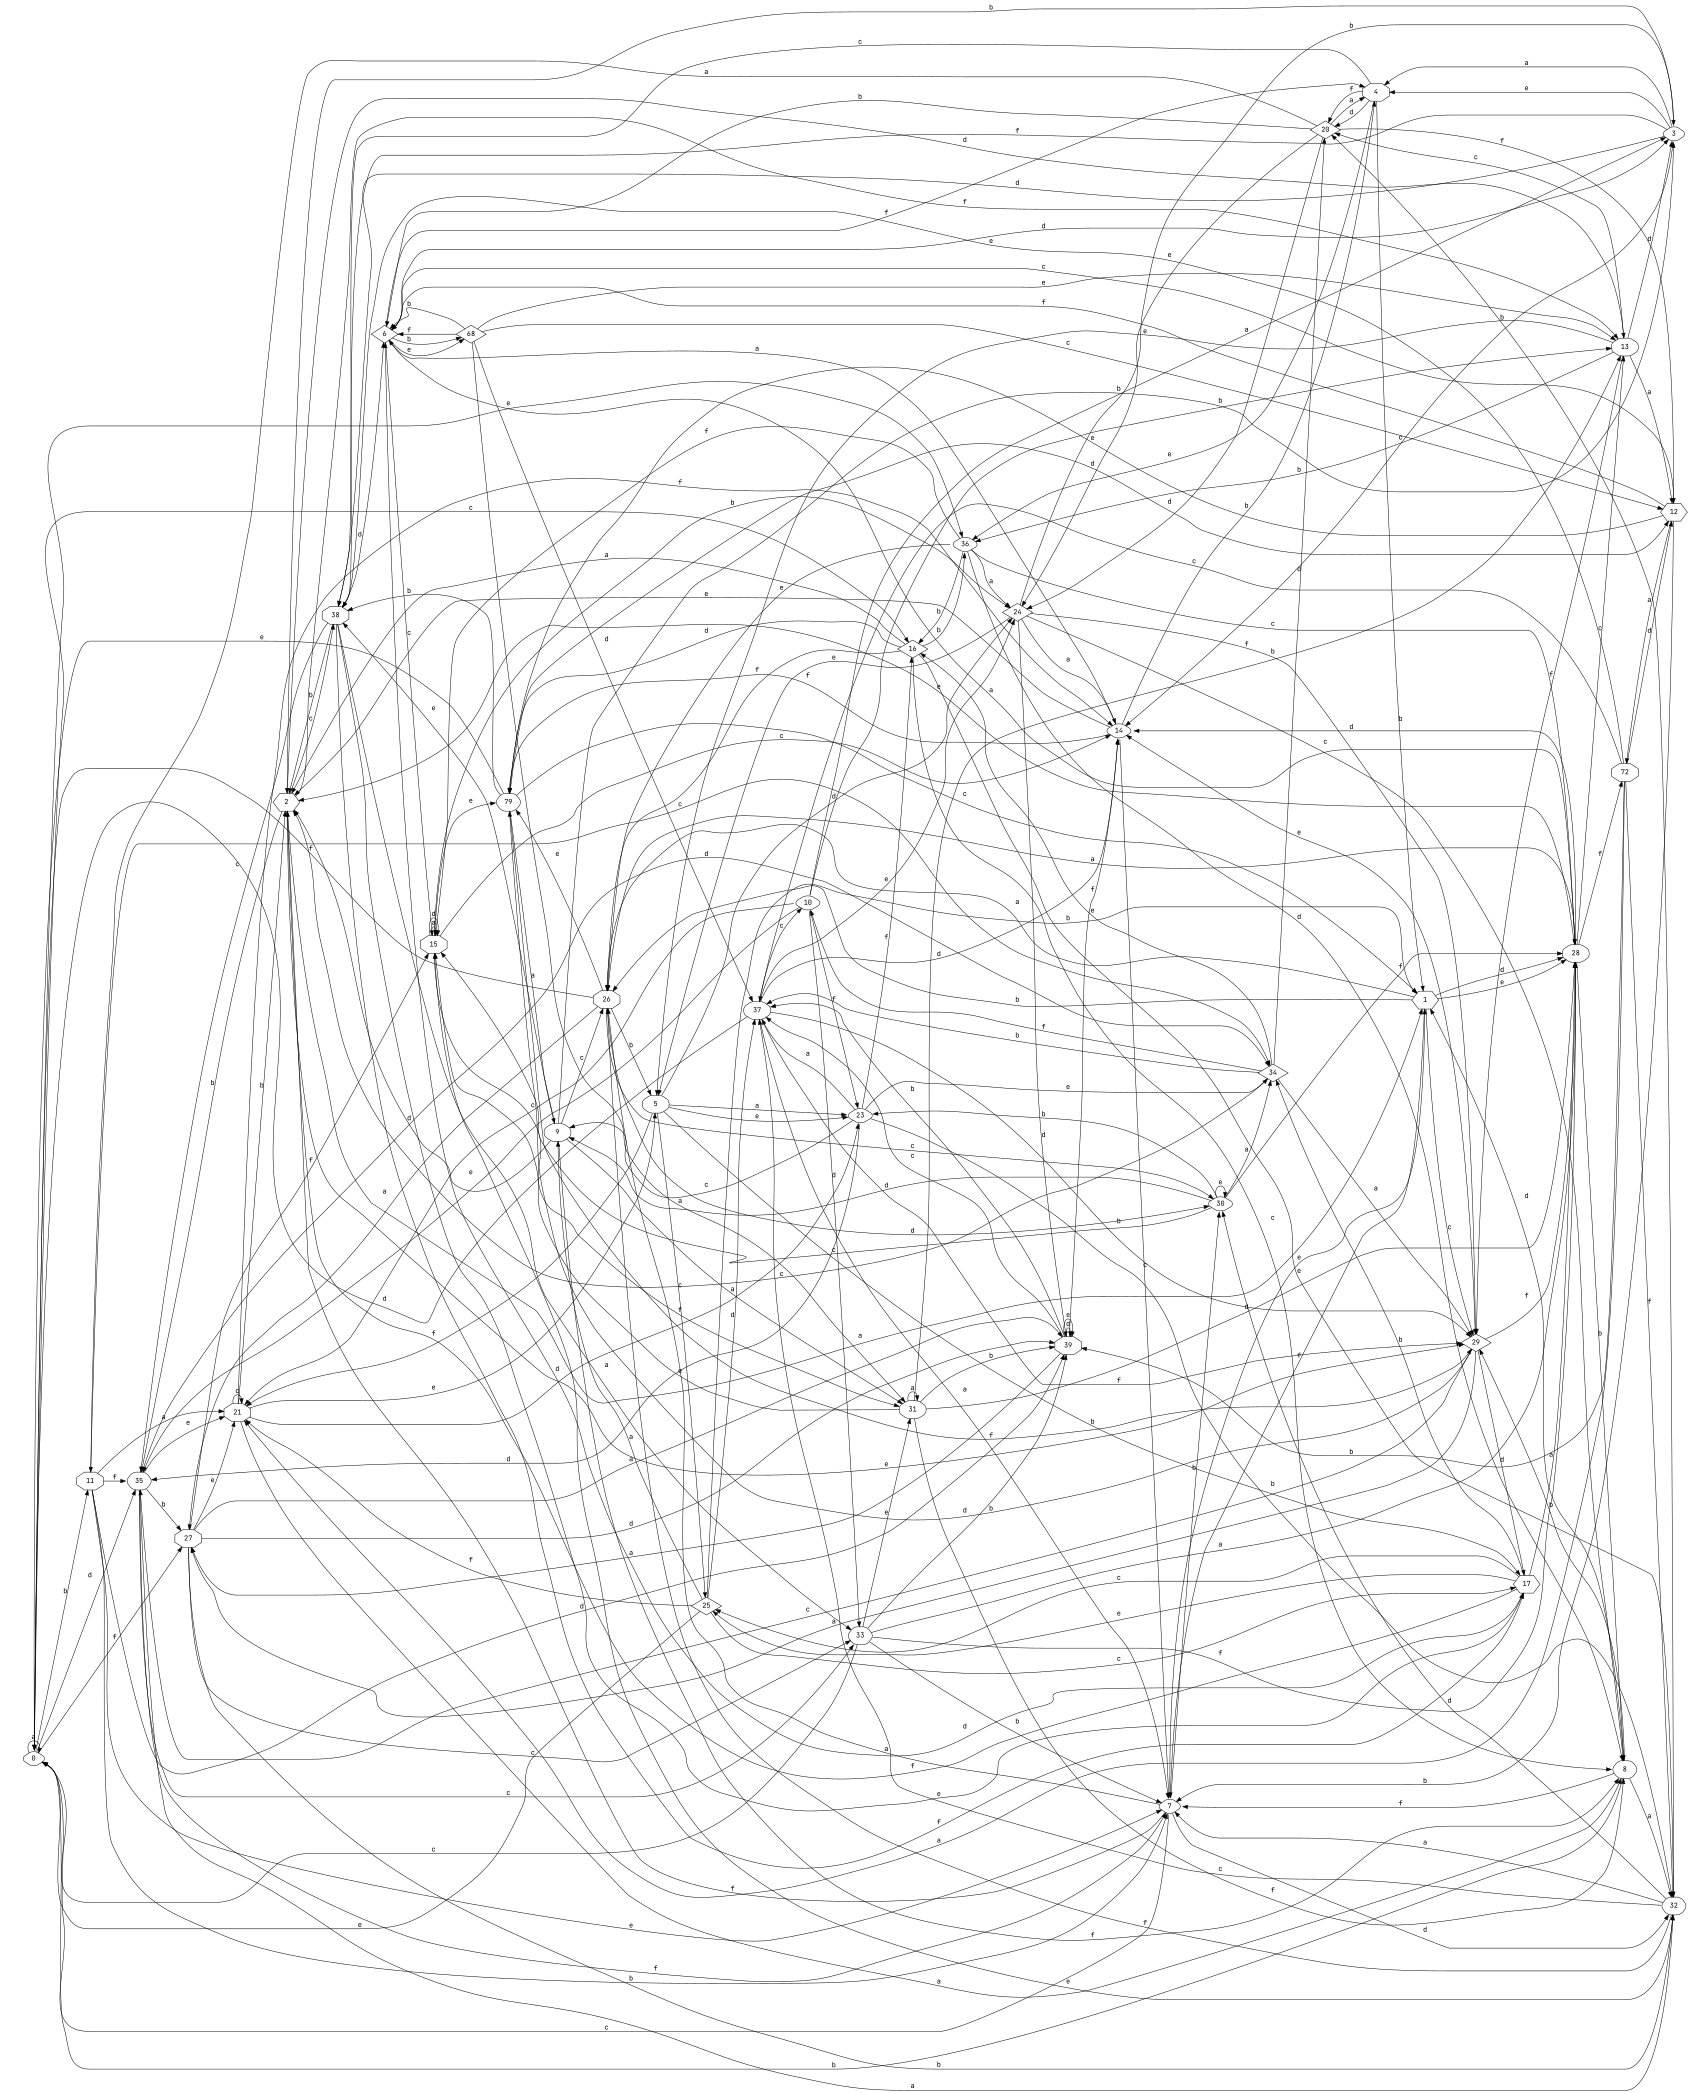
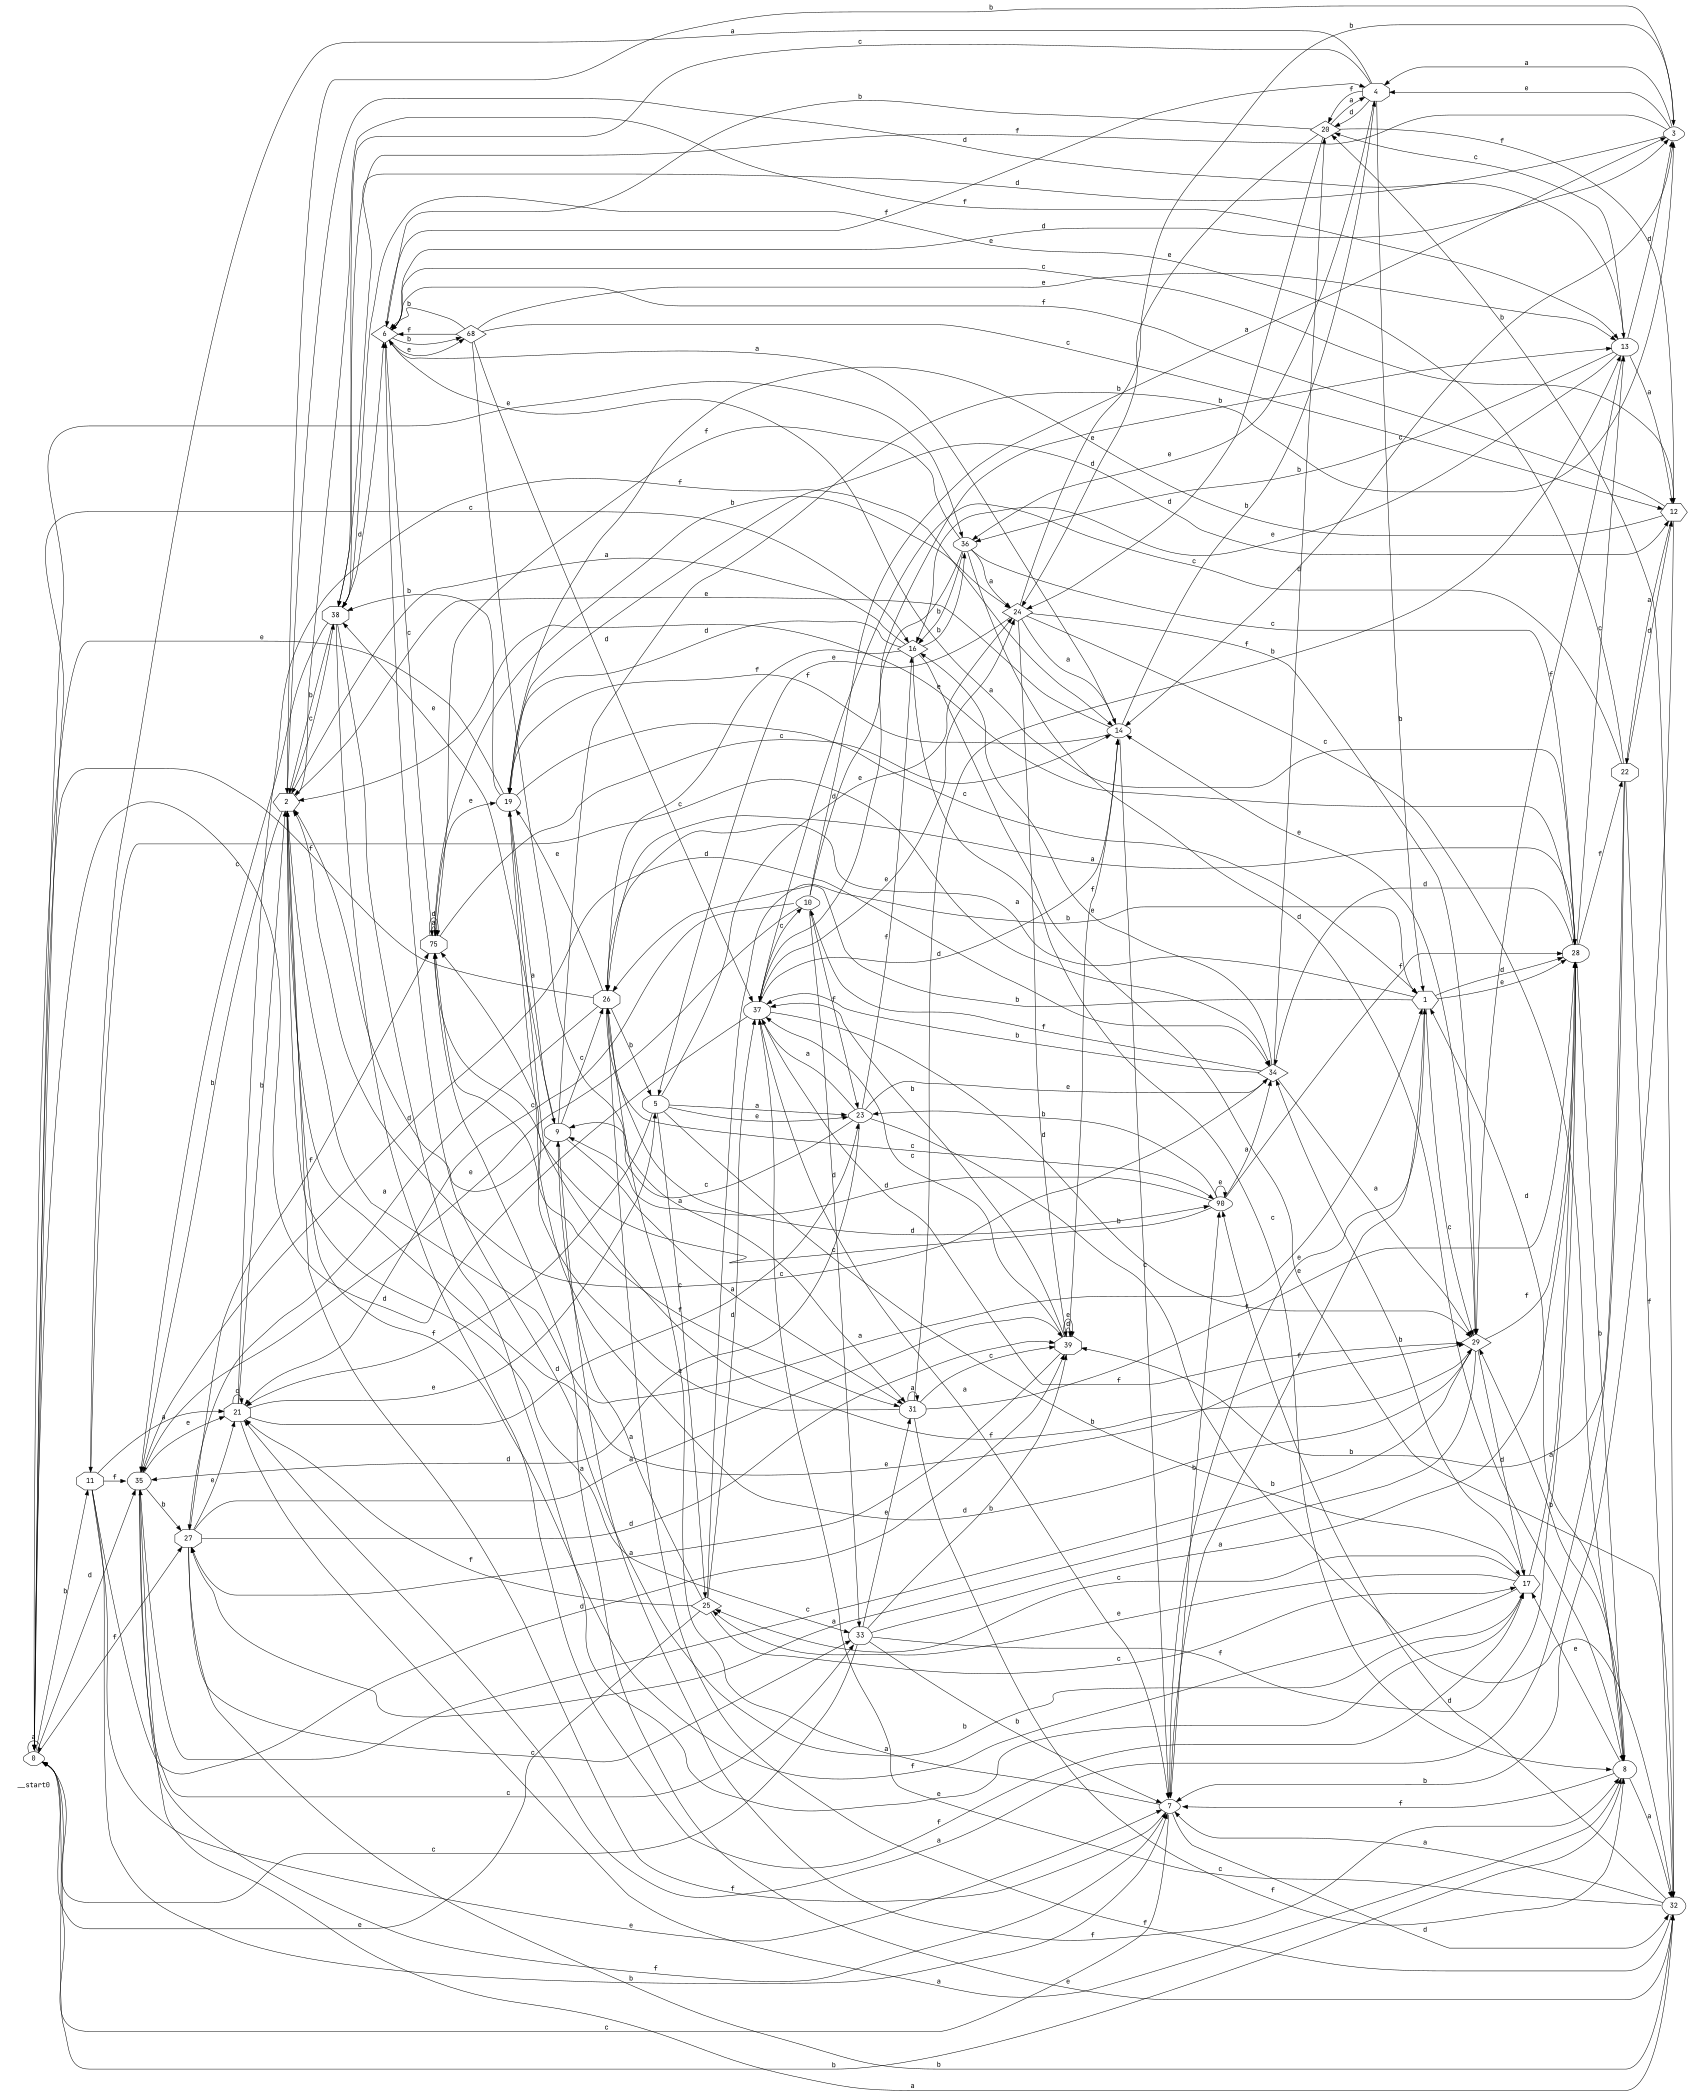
  digraph {
    fontname="JetBrains Mono"
    rankdir=LR
    node [fontname="JetBrains Mono" shape=diamond color=black fillcolor=white style=filled]
    edge [fontname="JetBrains Mono"]
+   __start0 [shape=none color="" fillcolor="" style=""]
    n2 [label=0 style="rounded,filled"]
    n3 [label=11 shape=octagon]
    n4 [label=16]
    n5 [label=27 shape=octagon]
    n6 [label=35 shape=hexagon style="rounded,filled"]
    n7 [label=36 style="rounded,filled"]
    n8 [label=7 style="rounded,filled"]
    n9 [label=21 shape=octagon]
    n10 [label=34]
    n11 [label=39 shape=octagon]
    n12 [label=26 shape=octagon]
    n13 [label=2 shape=hexagon]
    n14 [label=32 shape=hexagon style="rounded,filled"]
    n15 [label=8 shape=hexagon style="rounded,filled"]
-   n16 [label=79 shape=hexagon style="rounded,filled"]
-   n17 [label=15 shape=octagon]
+   n16 [label=19 shape=hexagon style="rounded,filled"]
+   n17 [label=75 shape=octagon]
    n18 [label=33 shape=hexagon style="rounded,filled"]
    n19 [label=28 shape=octagon style="rounded,filled"]
    n20 [label=24]
    n21 [label=1 shape=hexagon]
    n22 [label=29]
-   n23 [label=30 style="rounded,filled"]
+   n23 [label=90 style="rounded,filled"]
    n24 [label=5 shape=octagon style="rounded,filled"]
    n25 [label=13 shape=octagon style="rounded,filled"]
    n26 [label=14 style="rounded,filled"]
-   n27 [label=72 shape=octagon]
+   n27 [label=22 shape=octagon]
    n28 [label=17 shape=hexagon]
    n29 [label=38 shape=octagon]
    n30 [label=3 style="rounded,filled"]
    n31 [label=20]
    n32 [label=12 shape=hexagon]
    n33 [label=6]
    n34 [label=4 shape=octagon]
    n35 [label=23 style="rounded,filled"]
    n36 [label=25]
    n37 [label=9 shape=octagon style="rounded,filled"]
    n38 [label=37 shape=octagon style="rounded,filled"]
    n39 [label=68]
    n40 [label=31 shape=octagon style="rounded,filled"]
    n41 [label=10 style="rounded,filled"]
    n2 -> n2 [label=a]
    n2 -> n3 [label=b]
    n2 -> n4 [label=c]
    n2 -> n5 [label=f]
    n2 -> n6 [label=d]
    n2 -> n7 [label=e]
    n3 -> n6 [label=f]
    n3 -> n8 [label=b]
    n3 -> n8 [label=e]
    n3 -> n9 [label=a]
    n3 -> n10 [label=c]
    n3 -> n11 [label=d]
    n4 -> n7 [label=b]
    n4 -> n12 [label=f]
    n4 -> n13 [label=a]
    n4 -> n14 [label=e]
    n4 -> n15 [label=c]
    n4 -> n16 [label=d]
    n5 -> n9 [label=e]
    n5 -> n11 [label=a]
    n5 -> n11 [label=d]
    n5 -> n14 [label=b]
    n5 -> n17 [label=f]
    n5 -> n18 [label=c]
    n6 -> n5 [label=b]
    n6 -> n8 [label=f]
    n6 -> n9 [label=e]
    n6 -> n10 [label=d]
    n6 -> n14 [label=a]
    n6 -> n18 [label=c]
    n7 -> n4 [label=b]
-   n7 -> n12 [label=e]
+   n7 -> n38 [label=e]
    n7 -> n15 [label=d]
    n7 -> n17 [label=f]
    n7 -> n19 [label=c]
    n7 -> n20 [label=a]
    n8 -> n2 [label=c]
    n8 -> n12 [label=a]
    n8 -> n13 [label=f]
    n8 -> n14 [label=d]
    n8 -> n21 [label=e]
    n8 -> n23 [label=b]
    n9 -> n9 [label=c]
    n9 -> n13 [label=b]
    n9 -> n15 [label=a]
    n9 -> n24 [label=e]
    n9 -> n26 [label=f]
    n9 -> n35 [label=d]
    n10 -> n4 [label=e]
    n10 -> n13 [label=c]
    n10 -> n22 [label=a]
    n10 -> n31 [label=d]
    n10 -> n38 [label=b]
    n10 -> n41 [label=f]
    n11 -> n5 [label=a]
    n11 -> n11 [label=d]
    n11 -> n11 [label=e]
    n11 -> n26 [label=f]
    n11 -> n38 [label=b]
    n11 -> n38 [label=c]
    n12 -> n2 [label=f]
    n12 -> n5 [label=a]
    n12 -> n16 [label=e]
    n12 -> n23 [label=c]
    n12 -> n23 [label=d]
    n12 -> n24 [label=b]
    n13 -> n6 [label=b]
    n13 -> n21 [label=a]
    n13 -> n22 [label=e]
    n13 -> n25 [label=d]
    n13 -> n25 [label=f]
    n13 -> n29 [label=c]
    n14 -> n8 [label=a]
    n14 -> n12 [label=f]
    n14 -> n17 [label=e]
    n14 -> n23 [label=d]
    n14 -> n31 [label=b]
    n14 -> n38 [label=c]
    n15 -> n2 [label=b]
    n15 -> n8 [label=f]
    n15 -> n14 [label=a]
    n15 -> n21 [label=d]
    n15 -> n22 [label=b]
+   n15 -> n28 [label=e]
    n16 -> n2 [label=e]
    n16 -> n21 [label=c]
    n16 -> n22 [label=f]
    n16 -> n29 [label=b]
    n16 -> n32 [label=d]
    n16 -> n37 [label=a]
    n17 -> n16 [label=e]
    n17 -> n17 [label=a]
    n17 -> n17 [label=d]
    n17 -> n20 [label=b]
    n17 -> n26 [label=c]
    n17 -> n40 [label=f]
    n18 -> n2 [label=c]
    n18 -> n8 [label=b]
    n18 -> n11 [label=d]
    n18 -> n19 [label=a]
    n18 -> n19 [label=f]
    n18 -> n40 [label=e]
    n19 -> n12 [label=a]
    n19 -> n13 [label=e]
    n19 -> n15 [label=b]
    n19 -> n25 [label=c]
-   n19 -> n26 [label=d]
+   n19 -> n10 [label=d]
    n19 -> n27 [label=f]
    n20 -> n11 [label=d]
    n20 -> n15 [label=c]
    n20 -> n22 [label=f]
    n20 -> n24 [label=e]
    n20 -> n26 [label=a]
    n20 -> n30 [label=b]
    n21 -> n8 [label=f]
    n21 -> n12 [label=a]
    n21 -> n12 [label=b]
    n21 -> n19 [label=d]
    n21 -> n19 [label=e]
    n21 -> n22 [label=c]
    n22 -> n5 [label=a]
    n22 -> n6 [label=c]
    n22 -> n16 [label=b]
    n22 -> n19 [label=f]
    n22 -> n26 [label=e]
    n22 -> n28 [label=d]
    n23 -> n10 [label=a]
    n23 -> n17 [label=c]
    n23 -> n19 [label=f]
    n23 -> n23 [label=e]
    n23 -> n35 [label=b]
    n23 -> n37 [label=d]
    n24 -> n9 [label=f]
    n24 -> n20 [label=d]
    n24 -> n28 [label=b]
    n24 -> n35 [label=a]
    n24 -> n35 [label=e]
    n24 -> n36 [label=c]
-   n25 -> n24 [label=e]
+   n25 -> n4 [label=e]
    n25 -> n7 [label=b]
    n25 -> n22 [label=f]
    n25 -> n30 [label=d]
    n25 -> n31 [label=c]
    n25 -> n32 [label=a]
    n26 -> n8 [label=c]
    n26 -> n13 [label=e]
    n26 -> n16 [label=f]
    n26 -> n33 [label=a]
    n26 -> n34 [label=b]
    n27 -> n9 [label=a]
    n27 -> n11 [label=b]
    n27 -> n14 [label=f]
    n27 -> n29 [label=e]
    n27 -> n32 [label=d]
    n27 -> n38 [label=c]
    n28 -> n10 [label=b]
    n28 -> n13 [label=f]
    n28 -> n19 [label=a]
-   n28 -> n33 [label=d]
+   n28 -> n33 [label=b]
    n28 -> n36 [label=c]
    n28 -> n36 [label=e]
    n29 -> n6 [label=c]
    n29 -> n13 [label=b]
-   n29 -> n18 [label=a]
+   n13 -> n18 [label=a]
    n29 -> n28 [label=e]
    n29 -> n28 [label=f]
    n29 -> n33 [label=d]
    n30 -> n13 [label=b]
    n30 -> n26 [label=c]
    n30 -> n29 [label=d]
    n30 -> n29 [label=f]
    n30 -> n34 [label=a]
    n30 -> n34 [label=e]
    n31 -> n20 [label=d]
    n31 -> n20 [label=e]
    n31 -> n32 [label=f]
    n31 -> n33 [label=b]
    n31 -> n34 [label=a]
    n32 -> n8 [label=b]
    n32 -> n16 [label=e]
    n32 -> n27 [label=a]
    n32 -> n33 [label=c]
    n32 -> n33 [label=f]
    n33 -> n17 [label=c]
    n33 -> n19 [label=a]
    n33 -> n30 [label=d]
    n33 -> n34 [label=f]
    n33 -> n39 [label=b]
    n33 -> n39 [label=e]
-   n31 -> n3 [label=a]
+   n34 -> n3 [label=a]
    n34 -> n7 [label=e]
    n34 -> n21 [label=b]
    n34 -> n29 [label=c]
    n34 -> n31 [label=d]
    n34 -> n31 [label=f]
    n35 -> n4 [label=f]
    n35 -> n6 [label=d]
    n35 -> n10 [label=e]
    n35 -> n14 [label=b]
    n35 -> n37 [label=c]
    n35 -> n38 [label=a]
    n36 -> n2 [label=e]
    n36 -> n9 [label=f]
    n36 -> n21 [label=b]
    n36 -> n28 [label=c]
    n36 -> n37 [label=a]
    n36 -> n38 [label=d]
    n37 -> n12 [label=c]
    n37 -> n13 [label=d]
    n37 -> n15 [label=f]
    n37 -> n29 [label=e]
    n37 -> n30 [label=b]
    n37 -> n40 [label=a]
    n38 -> n2 [label=d]
    n38 -> n8 [label=a]
    n38 -> n20 [label=e]
    n38 -> n22 [label=b]
    n38 -> n22 [label=f]
    n38 -> n26 [label=d]
    n38 -> n41 [label=c]
    n39 -> n25 [label=e]
    n39 -> n32 [label=c]
    n39 -> n33 [label=b]
    n39 -> n33 [label=f]
    n39 -> n38 [label=d]
    n39 -> n40 [label=a]
-   n40 -> n11 [label=b]
+   n40 -> n11 [label=c]
    n40 -> n15 [label=f]
    n40 -> n17 [label=e]
-   n40 -> n19 [label=d]
+   n40 -> n19 [label=f]
    n40 -> n25 [label=b]
    n40 -> n40 [label=a]
    n41 -> n6 [label=e]
    n41 -> n9 [label=c]
    n41 -> n18 [label=d]
    n41 -> n25 [label=b]
    n41 -> n30 [label=a]
    n41 -> n35 [label=f]
  }
